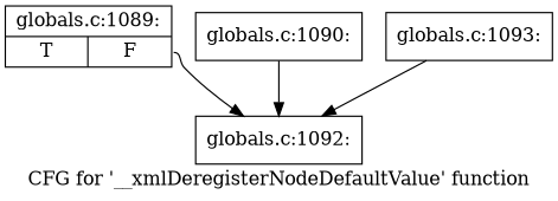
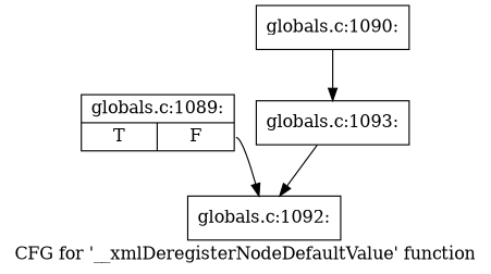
  digraph {
    label="CFG for '__xmlDeregisterNodeDefaultValue' function"
    node [shape=record]
    n1 [label="{globals.c:1089:|{<s0>T|<s1>F}}"]
    n2 [label="{globals.c:1092:}"]
    n3 [label="{globals.c:1090:}"]
    n4 [label="{globals.c:1093:}"]
    n1 -> n2 [tailport=s1]
-   n3 -> n2
+   n3 -> n4
    n4 -> n2
  }
